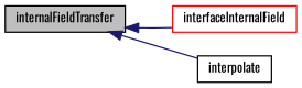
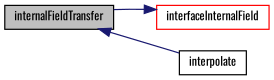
  digraph {
    fontname=Oswald
    rankdir=LR
    node [color=black fontname=Oswald fontsize=10 shape=record]
    edge [color=midnightblue dir=back fontname=Oswald fontsize=10 labelfontname=Helvetica labelfontsize=10 style=solid]
    n1 [fillcolor=grey75 fontcolor=black height=0.2 label=internalFieldTransfer style=filled width=0.4]
    n2 [color=red height=0.2 label=interfaceInternalField width=0.4]
    n3 [height=0.2 label=interpolate width=0.4]
-   n1 -> n2
+   n2 -> n1
    n1 -> n3
  }
